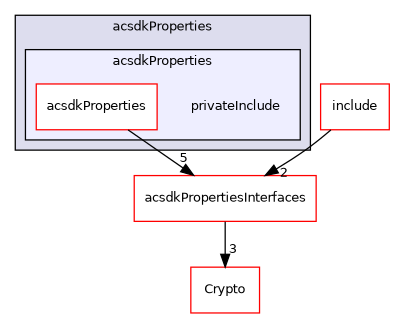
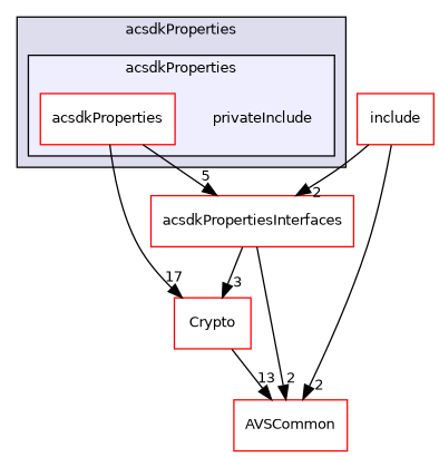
  digraph {
    compound=true
    node [fontname=Helvetica fontsize=10 shape=box color=red fillcolor=white style=filled]
    edge [headlabel=2 labeldistance=1.5 labelfontname=Helvetica labelfontsize=10]
    n1 [label=privateInclude shape=plaintext color="" fillcolor="" style=""]
    n2 [label=acsdkProperties]
    n3 [label=Crypto]
    n4 [label=acsdkPropertiesInterfaces]
+   n5 [label=AVSCommon]
    n6 [label=include]
    subgraph cluster_1 {
      bgcolor="#ddddee"
      fontname=Helvetica
      fontsize=10
      label=acsdkProperties
      pencolor=black
      subgraph cluster_2 {
        bgcolor="#eeeeff"
        fontname=Helvetica
        fontsize=10
        label=acsdkProperties
        pencolor=black
        n1
        n2
      }
    }
+   n2 -> n3 [headlabel=17]
    n2 -> n4 [headlabel=5]
+   n3 -> n5 [headlabel=13]
    n4 -> n3 [headlabel=3]
+   n4 -> n5
    n6 -> n4
+   n6 -> n5
  }
